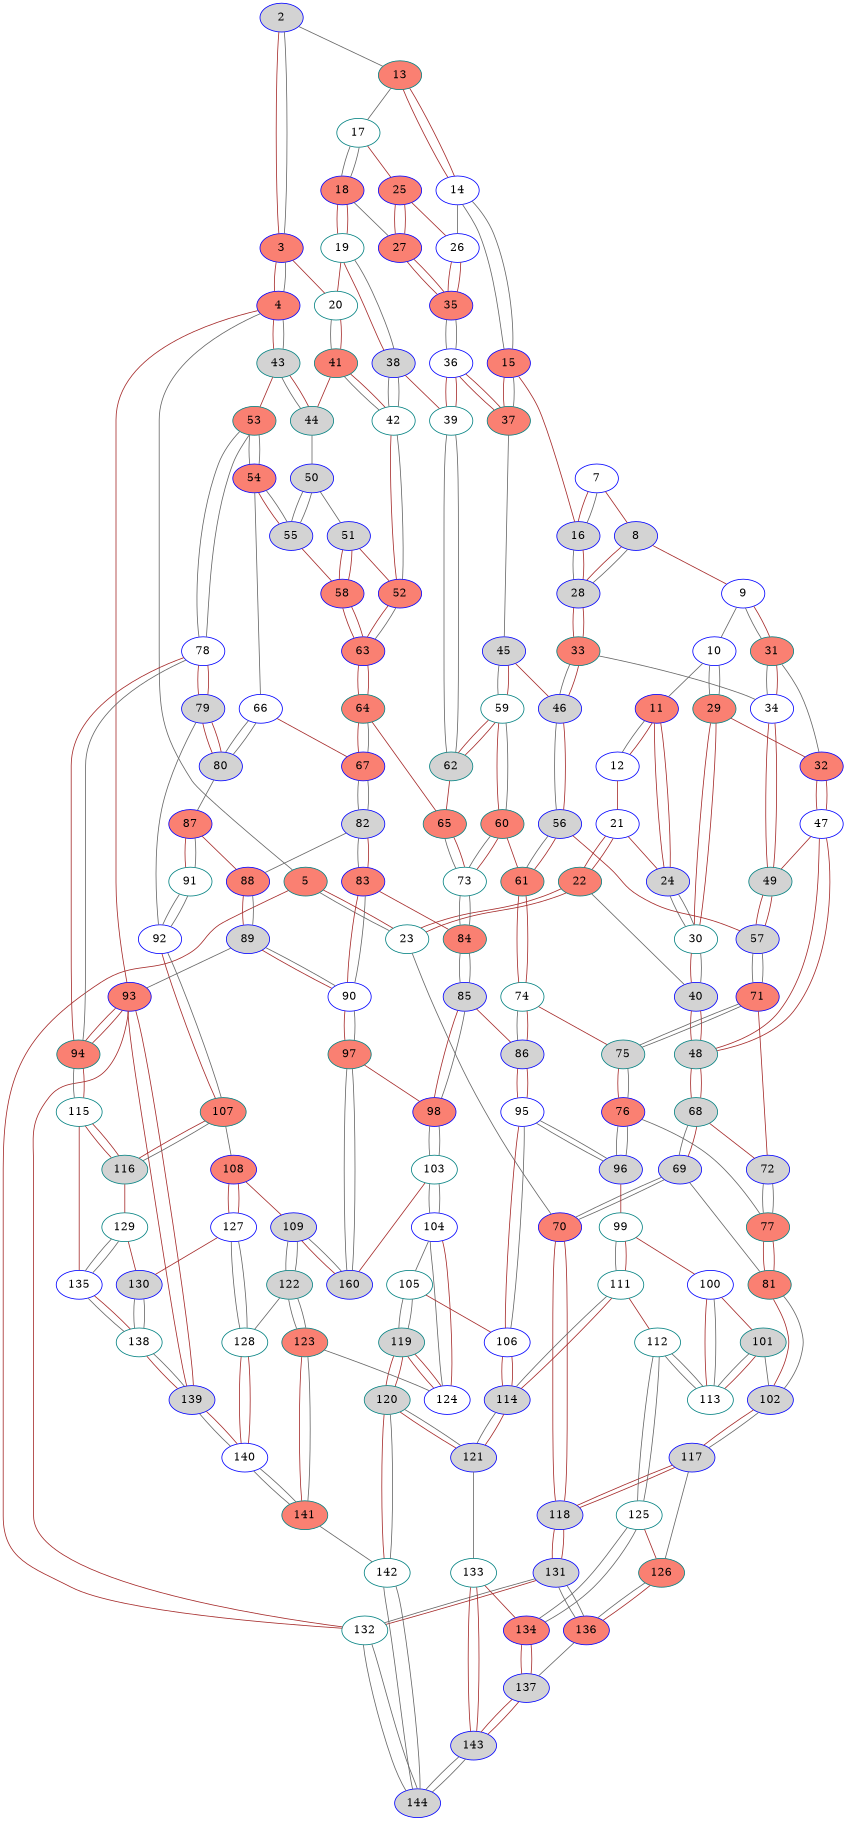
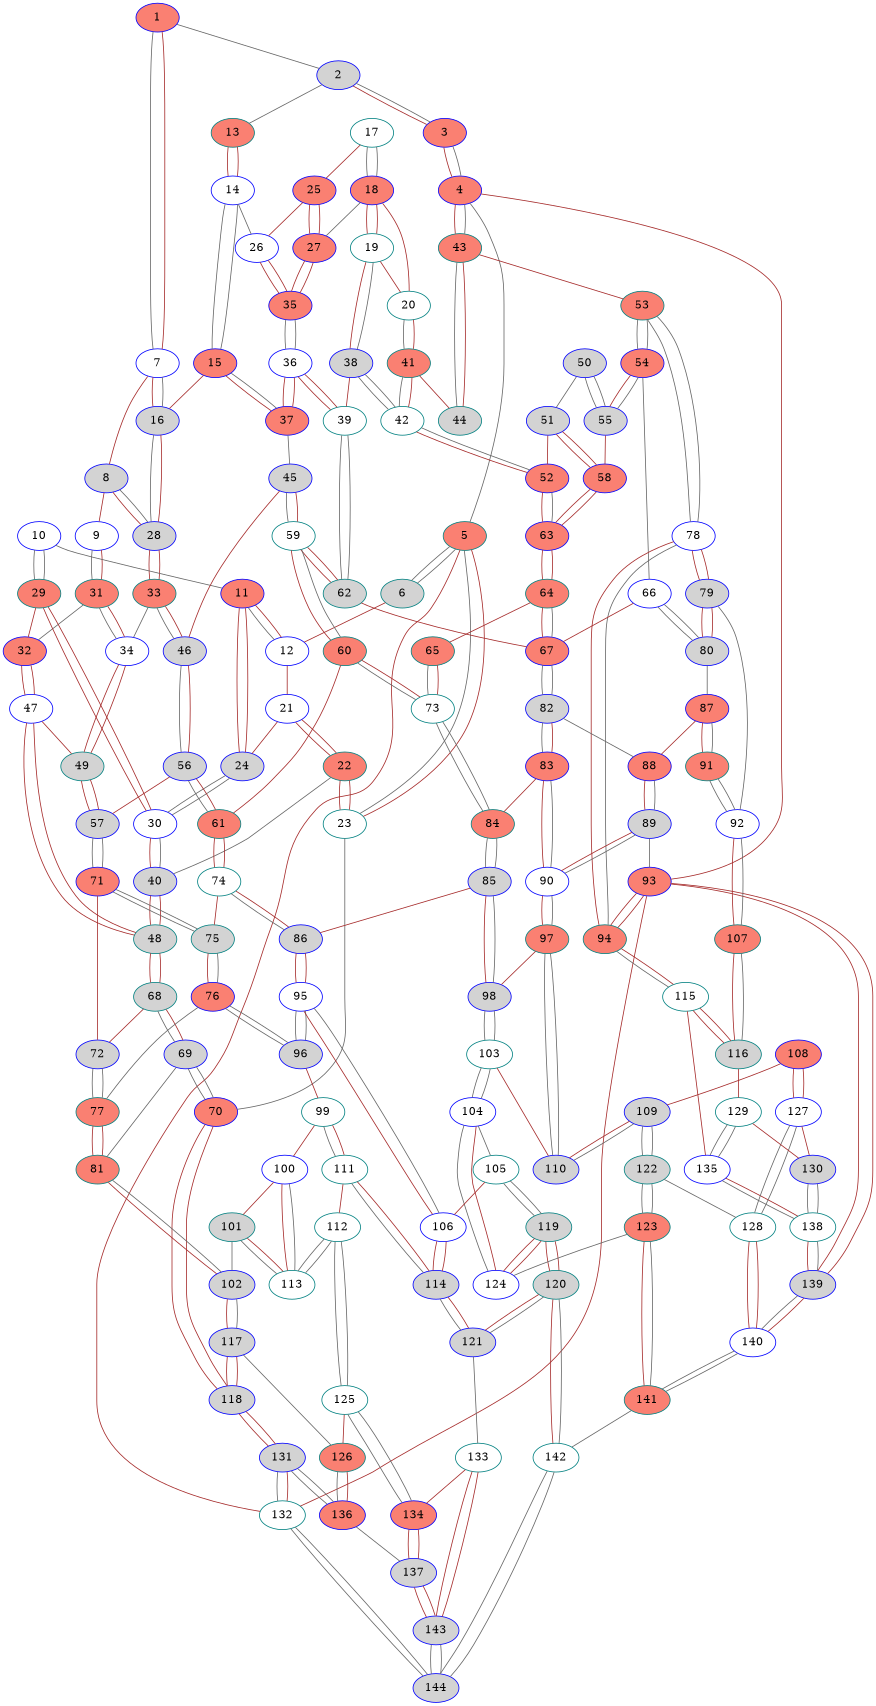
  graph {
    node [color=blue fillcolor=salmon style=filled]
    edge [color=brown]
    2 [fillcolor=lightgrey]
+   1
    7 [fillcolor=white]
    3
    13 [color=teal]
    8 [fillcolor=lightgrey]
    16 [fillcolor=lightgrey]
    4
    20 [color=teal fillcolor=white]
    14 [fillcolor=white]
    17 [color=teal fillcolor=white]
    5 [color=teal]
-   43 [color=teal fillcolor=lightgrey]
+   43 [color=teal]
    93
    41 [color=teal]
+   6 [color=teal fillcolor=lightgrey]
    23 [color=teal fillcolor=white]
    132 [color=teal fillcolor=white]
    44 [color=teal fillcolor=lightgrey]
    53 [color=teal]
    94 [color=teal]
    139 [fillcolor=lightgrey]
    12 [fillcolor=white]
    70
    144 [fillcolor=lightgrey]
    21 [fillcolor=white]
    9 [fillcolor=white]
    28 [fillcolor=lightgrey]
    10 [fillcolor=white]
    31 [color=teal]
    33 [color=teal]
    11
    29 [color=teal]
    32
    34 [fillcolor=white]
    24 [fillcolor=lightgrey]
-   30 [color=teal fillcolor=white]
+   30 [fillcolor=white]
    22 [color=teal]
    15
    26 [fillcolor=white]
    18
    25
-   37 [color=teal]
+   37
    35
    45 [fillcolor=lightgrey]
    19 [color=teal fillcolor=white]
    27
    38 [fillcolor=lightgrey]
    39 [color=teal fillcolor=white]
    42 [color=teal fillcolor=white]
    40 [fillcolor=lightgrey]
    48 [color=teal fillcolor=lightgrey]
    118 [fillcolor=lightgrey]
    36 [fillcolor=white]
    46 [fillcolor=lightgrey]
    47 [fillcolor=white]
    49 [color=teal fillcolor=lightgrey]
    56 [fillcolor=lightgrey]
    57 [fillcolor=lightgrey]
    62 [color=teal fillcolor=lightgrey]
    59 [color=teal fillcolor=white]
    52
    65 [color=teal]
    68 [color=teal fillcolor=lightgrey]
    50 [fillcolor=lightgrey]
    63
    54
    78 [fillcolor=white]
    51 [fillcolor=lightgrey]
    55 [fillcolor=lightgrey]
    60 [color=teal]
    61 [color=teal]
    69 [fillcolor=lightgrey]
    72 [fillcolor=lightgrey]
    71
    58
    64 [color=teal]
    66 [fillcolor=white]
    79 [fillcolor=lightgrey]
    67
    80 [fillcolor=lightgrey]
    74 [color=teal fillcolor=white]
    75 [color=teal fillcolor=lightgrey]
    73 [color=teal fillcolor=white]
    84 [color=teal]
    86 [fillcolor=lightgrey]
    82 [fillcolor=lightgrey]
    87
    83
    88
    81 [color=teal]
    77 [color=teal]
    102 [fillcolor=lightgrey]
    131 [fillcolor=lightgrey]
    76
    85 [fillcolor=lightgrey]
    95 [fillcolor=white]
    96 [fillcolor=lightgrey]
    99 [color=teal fillcolor=white]
    92 [fillcolor=white]
    115 [color=teal fillcolor=white]
    107 [color=teal]
-   91 [color=teal fillcolor=white]
+   91 [color=teal]
    117 [fillcolor=lightgrey]
    90 [fillcolor=white]
    89 [fillcolor=lightgrey]
    97 [color=teal]
-   98
+   98 [fillcolor=lightgrey]
    103 [color=teal fillcolor=white]
    106 [fillcolor=white]
-   110 [fillcolor=lightgrey label=160]
+   110 [fillcolor=lightgrey]
    108
    116 [color=teal fillcolor=lightgrey]
    140 [fillcolor=white]
    135 [fillcolor=white]
    114 [fillcolor=lightgrey]
    100 [fillcolor=white]
    111 [color=teal fillcolor=white]
    104 [fillcolor=white]
    101 [color=teal fillcolor=lightgrey]
    113 [color=teal fillcolor=white]
    112 [color=teal fillcolor=white]
    126 [color=teal]
    105 [color=teal fillcolor=white]
    124 [fillcolor=white]
    119 [color=teal fillcolor=lightgrey]
    120 [color=teal fillcolor=lightgrey]
    121 [fillcolor=lightgrey]
    109 [fillcolor=lightgrey]
    127 [fillcolor=white]
    129 [color=teal fillcolor=white]
    122 [color=teal fillcolor=lightgrey]
    128 [color=teal fillcolor=white]
    130 [fillcolor=lightgrey]
    123 [color=teal]
    125 [color=teal fillcolor=white]
    134
    133 [color=teal fillcolor=white]
    138 [color=teal fillcolor=white]
    136
    142 [color=teal fillcolor=white]
    143 [fillcolor=lightgrey]
    141 [color=teal]
    137 [fillcolor=lightgrey]
    2 -- 3
    2 -- 3 [color=gray40]
    2 -- 13 [color=gray40]
+   1 -- 2 [color=gray40]
+   1 -- 7 [color=gray40]
+   1 -- 7
    7 -- 8
    7 -- 16
    7 -- 16 [color=gray40]
    3 -- 4
    3 -- 4 [color=gray40]
-   3 -- 20
+   18 -- 20
    13 -- 14
    13 -- 14
-   13 -- 17 [color=gray40]
    8 -- 9
    8 -- 28
    8 -- 28 [color=gray40]
    16 -- 28 [color=gray40]
    16 -- 28
    4 -- 5 [color=gray40]
    4 -- 43
    4 -- 43 [color=gray40]
    4 -- 93
    20 -- 41 [color=gray40]
    20 -- 41
    14 -- 15 [color=gray40]
    14 -- 15 [color=gray40]
    14 -- 26 [color=gray40]
    17 -- 18 [color=gray40]
    17 -- 18 [color=gray40]
    17 -- 25
+   5 -- 6 [color=gray40]
+   5 -- 6 [color=gray40]
    5 -- 23 [color=gray40]
    5 -- 23
    5 -- 132
    43 -- 44 [color=gray40]
    43 -- 44
    43 -- 53
    93 -- 132
    93 -- 94
    93 -- 94
    93 -- 139
    93 -- 139
    41 -- 44
    41 -- 42 [color=gray40]
    41 -- 42
+   6 -- 12
    23 -- 70 [color=gray40]
    132 -- 144 [color=gray40]
    132 -- 144 [color=gray40]
-   44 -- 50 [color=gray40]
    53 -- 54 [color=gray40]
    53 -- 54 [color=gray40]
    53 -- 78 [color=gray40]
    53 -- 78 [color=gray40]
    94 -- 115 [color=gray40]
    94 -- 115
    139 -- 140 [color=gray40]
    139 -- 140
    12 -- 21
    70 -- 118
    70 -- 118
    21 -- 24
    21 -- 22
    21 -- 22
-   9 -- 10 [color=gray40]
    9 -- 31 [color=gray40]
    9 -- 31
    28 -- 33
    28 -- 33
    10 -- 11 [color=gray40]
    10 -- 29 [color=gray40]
    10 -- 29 [color=gray40]
    31 -- 32 [color=gray40]
    31 -- 34 [color=gray40]
    31 -- 34
    33 -- 34 [color=gray40]
    33 -- 46 [color=gray40]
    33 -- 46
    11 -- 12 [color=gray40]
    11 -- 12
    11 -- 24
    11 -- 24
    29 -- 32
    29 -- 30
    29 -- 30
    32 -- 47
    32 -- 47
    34 -- 49
    34 -- 49
    24 -- 30 [color=gray40]
    24 -- 30 [color=gray40]
    30 -- 40
    30 -- 40 [color=gray40]
    22 -- 23
    22 -- 23
    22 -- 40 [color=gray40]
    15 -- 16
    15 -- 37
    15 -- 37 [color=gray40]
    26 -- 35
    26 -- 35
    18 -- 19
    18 -- 19
    18 -- 27 [color=gray40]
    25 -- 26
    25 -- 27
    25 -- 27
    37 -- 45 [color=gray40]
    35 -- 36 [color=gray40]
    35 -- 36 [color=gray40]
    45 -- 46
    45 -- 59 [color=gray40]
    45 -- 59
    19 -- 20
    19 -- 38
    19 -- 38 [color=gray40]
    27 -- 35
    27 -- 35
    38 -- 39
    38 -- 42 [color=gray40]
    38 -- 42 [color=gray40]
    39 -- 62 [color=gray40]
    39 -- 62 [color=gray40]
    42 -- 52
    42 -- 52 [color=gray40]
    40 -- 48
    40 -- 48
    48 -- 68
    48 -- 68
    118 -- 131
    118 -- 131
    36 -- 37
    36 -- 37
    36 -- 39
    36 -- 39
    46 -- 56 [color=gray40]
    46 -- 56
    47 -- 48
    47 -- 48
    47 -- 49
    49 -- 57
    49 -- 57
    56 -- 57
    56 -- 61 [color=gray40]
    56 -- 61
    57 -- 71 [color=gray40]
    57 -- 71 [color=gray40]
-   62 -- 65
+   62 -- 67
    59 -- 62
    59 -- 62
    59 -- 60
    59 -- 60 [color=gray40]
    52 -- 63
    52 -- 63 [color=gray40]
    65 -- 73 [color=gray40]
    65 -- 73
    68 -- 69 [color=gray40]
    68 -- 69
    68 -- 72
    50 -- 51 [color=gray40]
    50 -- 55 [color=gray40]
    50 -- 55 [color=gray40]
    63 -- 64
    63 -- 64
    54 -- 55
    54 -- 55 [color=gray40]
    54 -- 66 [color=gray40]
    78 -- 94
    78 -- 94 [color=gray40]
    78 -- 79
    78 -- 79
    51 -- 52
    51 -- 58
    51 -- 58
    55 -- 58
    60 -- 61
    60 -- 73 [color=gray40]
    60 -- 73
    61 -- 74
    61 -- 74
    69 -- 70 [color=gray40]
    69 -- 70 [color=gray40]
    69 -- 81 [color=gray40]
    72 -- 77 [color=gray40]
    72 -- 77 [color=gray40]
    71 -- 72
    71 -- 75 [color=gray40]
    71 -- 75 [color=gray40]
    58 -- 63
    58 -- 63
    64 -- 65
    64 -- 67
    64 -- 67 [color=gray40]
    66 -- 67
    66 -- 80 [color=gray40]
    66 -- 80 [color=gray40]
    79 -- 80
    79 -- 80
    79 -- 92 [color=gray40]
    67 -- 82 [color=gray40]
    67 -- 82 [color=gray40]
    80 -- 87 [color=gray40]
    74 -- 75
    74 -- 86 [color=gray40]
    74 -- 86
    75 -- 76
    75 -- 76 [color=gray40]
    73 -- 84 [color=gray40]
    73 -- 84 [color=gray40]
    84 -- 85 [color=gray40]
    84 -- 85 [color=gray40]
    86 -- 95
    86 -- 95
    82 -- 83 [color=gray40]
    82 -- 83
    82 -- 88 [color=gray40]
    87 -- 88
    87 -- 91
    87 -- 91 [color=gray40]
    83 -- 84
    83 -- 90
    83 -- 90 [color=gray40]
    88 -- 89
    88 -- 89 [color=gray40]
    81 -- 102
    81 -- 102 [color=gray40]
    77 -- 81
    77 -- 81
    102 -- 117
    102 -- 117 [color=gray40]
    131 -- 132 [color=gray40]
    131 -- 132
    131 -- 136 [color=gray40]
    131 -- 136 [color=gray40]
    76 -- 77 [color=gray40]
    76 -- 96 [color=gray40]
    76 -- 96 [color=gray40]
    85 -- 86
    85 -- 98
    85 -- 98 [color=gray40]
    95 -- 96 [color=gray40]
    95 -- 96 [color=gray40]
    95 -- 106
    95 -- 106 [color=gray40]
    96 -- 99
    99 -- 100
    99 -- 111 [color=gray40]
    99 -- 111
    92 -- 107
    92 -- 107 [color=gray40]
    115 -- 116
    115 -- 116
    115 -- 135
-   107 -- 108 [color=gray40]
    107 -- 116
    107 -- 116 [color=gray40]
    91 -- 92 [color=gray40]
    91 -- 92 [color=gray40]
    117 -- 118
    117 -- 118
    117 -- 126 [color=gray40]
    90 -- 97
    90 -- 97 [color=gray40]
    89 -- 93 [color=gray40]
    89 -- 90
    89 -- 90 [color=gray40]
    97 -- 98
    97 -- 110 [color=gray40]
    97 -- 110 [color=gray40]
    98 -- 103 [color=gray40]
    98 -- 103 [color=gray40]
    103 -- 110
    103 -- 104 [color=gray40]
    103 -- 104 [color=gray40]
    106 -- 114
    106 -- 114
    108 -- 109
    108 -- 127
    108 -- 127
    116 -- 129
    140 -- 141 [color=gray40]
    140 -- 141 [color=gray40]
    135 -- 138 [color=gray40]
    135 -- 138
    114 -- 121 [color=gray40]
    114 -- 121
    100 -- 101
    100 -- 113
    100 -- 113 [color=gray40]
    111 -- 114 [color=gray40]
    111 -- 114
    111 -- 112
    104 -- 105 [color=gray40]
    104 -- 124 [color=gray40]
    104 -- 124
    101 -- 102 [color=gray40]
    101 -- 113 [color=gray40]
    101 -- 113
    112 -- 113 [color=gray40]
    112 -- 113 [color=gray40]
    112 -- 125 [color=gray40]
    112 -- 125 [color=gray40]
    126 -- 136 [color=gray40]
    126 -- 136
    105 -- 106
    105 -- 119 [color=gray40]
    105 -- 119 [color=gray40]
    119 -- 124
    119 -- 124
    119 -- 120
    119 -- 120
    120 -- 121
    120 -- 121 [color=gray40]
    120 -- 142
    120 -- 142 [color=gray40]
    121 -- 133 [color=gray40]
    109 -- 110
    109 -- 110 [color=gray40]
    109 -- 122 [color=gray40]
    109 -- 122 [color=gray40]
    127 -- 128 [color=gray40]
    127 -- 128 [color=gray40]
    127 -- 130
    129 -- 135 [color=gray40]
    129 -- 135 [color=gray40]
    129 -- 130
    122 -- 128 [color=gray40]
    122 -- 123 [color=gray40]
    122 -- 123 [color=gray40]
    128 -- 140
    128 -- 140
    130 -- 138 [color=gray40]
    130 -- 138 [color=gray40]
    123 -- 124 [color=gray40]
    123 -- 141
    123 -- 141 [color=gray40]
    125 -- 126
    125 -- 134 [color=gray40]
    125 -- 134 [color=gray40]
    134 -- 137
    134 -- 137
    133 -- 134
    133 -- 143
    133 -- 143
    138 -- 139
    138 -- 139 [color=gray40]
    136 -- 137 [color=gray40]
    142 -- 144 [color=gray40]
    142 -- 144 [color=gray40]
    143 -- 144 [color=gray40]
    143 -- 144 [color=gray40]
    141 -- 142 [color=gray40]
    137 -- 143
    137 -- 143
  }
